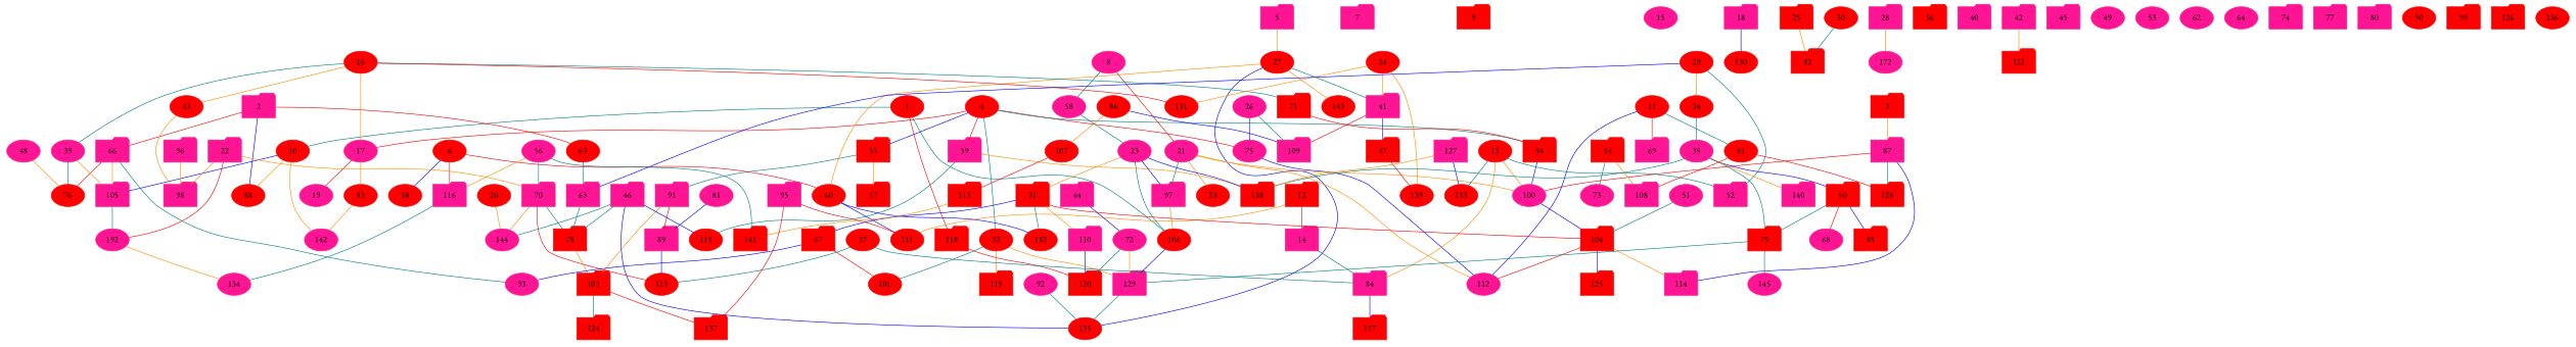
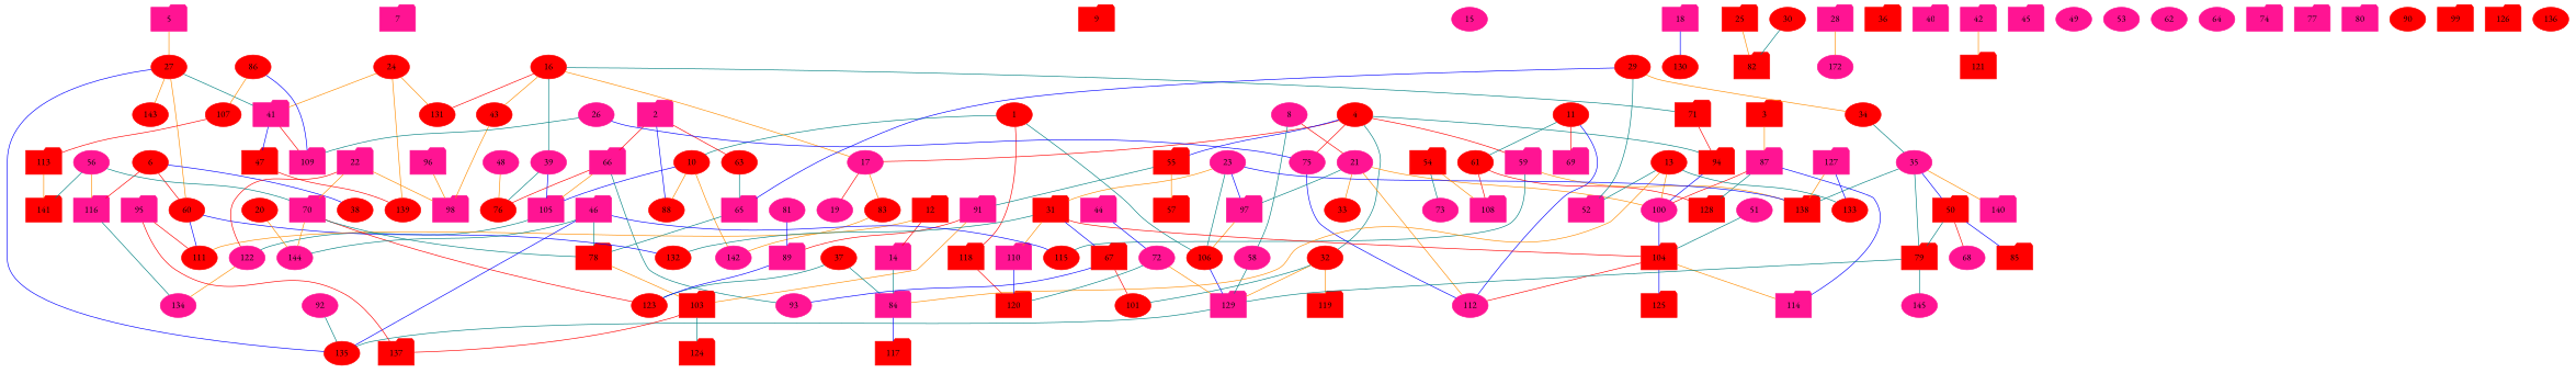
  graph {
    fontname="EB Garamond"
    node [color=red fontname="EB Garamond" shape=folder style=filled]
    edge [color=darkorange fontname="EB Garamond"]
    1 [shape=ellipse]
    10 [shape=ellipse]
    106 [shape=ellipse]
    118
    88 [shape=ellipse]
    105 [color=deeppink]
    142 [color=deeppink shape=ellipse]
    129 [color=deeppink]
    120
    2 [color=deeppink]
    63 [shape=ellipse]
    66 [color=deeppink]
    65 [color=deeppink]
    76 [shape=ellipse]
    93 [color=deeppink shape=ellipse]
    87 [color=deeppink]
    3
    100 [color=deeppink shape=ellipse]
    128
    114 [color=deeppink]
    4 [shape=ellipse]
    17 [color=deeppink shape=ellipse]
    32 [shape=ellipse]
    55
    59 [color=deeppink]
    75 [color=deeppink shape=ellipse]
    94
    19 [color=deeppink shape=ellipse]
    83 [shape=ellipse]
    101 [shape=ellipse]
    119
    57
    91 [color=deeppink]
    138
    115 [shape=ellipse]
    112 [color=deeppink shape=ellipse]
    5 [color=deeppink]
    27 [shape=ellipse]
    60 [shape=ellipse]
    41 [color=deeppink]
    135 [shape=ellipse]
    143 [shape=ellipse]
    6 [shape=ellipse]
    38 [shape=ellipse]
    116 [color=deeppink]
    111 [shape=ellipse]
    132 [shape=ellipse]
    134 [color=deeppink shape=ellipse]
    7 [color=deeppink]
    8 [color=deeppink shape=ellipse]
    21 [color=deeppink shape=ellipse]
    58 [color=deeppink shape=ellipse]
    33 [shape=ellipse]
    97 [color=deeppink]
    9
-   122 [color=deeppink shape=ellipse label=192]
+   122 [color=deeppink shape=ellipse]
    11 [shape=ellipse]
    61 [shape=ellipse]
    69 [color=deeppink]
    108 [color=deeppink]
    14 [color=deeppink]
    12
    84 [color=deeppink]
    13 [shape=ellipse]
    52 [color=deeppink]
    133 [shape=ellipse]
    117
    104
    15 [color=deeppink shape=ellipse]
    16 [shape=ellipse]
    39 [color=deeppink shape=ellipse]
    43 [shape=ellipse]
    71
    131 [shape=ellipse]
    98 [color=deeppink]
    18 [color=deeppink]
    130 [shape=ellipse]
    20 [shape=ellipse]
    144 [color=deeppink shape=ellipse]
    22 [color=deeppink]
    70 [color=deeppink]
    123 [shape=ellipse]
    78
    23 [color=deeppink shape=ellipse]
    31
    67
    110 [color=deeppink]
    24 [shape=ellipse]
    139 [shape=ellipse]
    109 [color=deeppink]
    47
    25
    82
    26 [color=deeppink shape=ellipse]
    28 [color=deeppink]
    n96 [color=deeppink label=172 shape=ellipse]
    29 [shape=ellipse]
    34 [shape=ellipse]
    35 [color=deeppink shape=ellipse]
    30 [shape=ellipse]
    125
    50
    79
    140 [color=deeppink]
    68 [color=deeppink shape=ellipse]
    85
    145 [color=deeppink shape=ellipse]
    36
    37 [shape=ellipse]
    40 [color=deeppink]
    42 [color=deeppink]
    121
    44 [color=deeppink]
    72 [color=deeppink shape=ellipse]
    45 [color=deeppink]
    46 [color=deeppink]
    103
    48 [color=deeppink shape=ellipse]
    49 [color=deeppink shape=ellipse]
    51 [color=deeppink shape=ellipse]
    53 [color=deeppink shape=ellipse]
    73 [color=deeppink shape=ellipse]
    54
    89 [color=deeppink]
    56 [color=deeppink shape=ellipse]
    141
    62 [color=deeppink shape=ellipse]
    64 [color=deeppink shape=ellipse]
    74 [color=deeppink]
    77 [color=deeppink]
    137
    124
    80 [color=deeppink]
    81 [color=deeppink shape=ellipse]
    86 [shape=ellipse]
    107 [shape=ellipse]
    113
    90 [shape=ellipse]
    92 [color=deeppink shape=ellipse]
    95 [color=deeppink]
    96 [color=deeppink]
    99
    126
    127 [color=deeppink]
    136 [shape=ellipse]
    1 -- 10 [color=teal]
    1 -- 106 [color=teal]
    1 -- 118 [color=red]
    10 -- 88
    10 -- 105 [color=blue]
    10 -- 142
    106 -- 129 [color=blue]
    118 -- 120 [color=red]
    105 -- 122 [color=teal]
    129 -- 135 [color=teal]
    2 -- 88 [color=blue]
    2 -- 63 [color=red]
    2 -- 66 [color=red]
    63 -- 65 [color=teal]
    66 -- 105
    66 -- 76 [color=red]
    66 -- 93 [color=teal]
    65 -- 78 [color=teal]
    87 -- 100 [color=red]
    87 -- 128 [color=teal]
    87 -- 114 [color=blue]
    3 -- 87
    100 -- 104 [color=blue]
    4 -- 17 [color=red]
    4 -- 32 [color=teal]
    4 -- 55 [color=blue]
    4 -- 59 [color=red]
    4 -- 75 [color=red]
    4 -- 94 [color=teal]
    17 -- 19 [color=red]
    17 -- 83
    32 -- 129
    32 -- 101 [color=teal]
    32 -- 119
    55 -- 57
    55 -- 91 [color=teal]
    59 -- 138
    59 -- 115 [color=teal]
    75 -- 112 [color=blue]
    94 -- 100 [color=blue]
    83 -- 142
    91 -- 103
    91 -- 89 [color=red]
    5 -- 27
    27 -- 60
    27 -- 41 [color=teal]
    27 -- 135 [color=blue]
    27 -- 143
    60 -- 111 [color=blue]
    60 -- 132 [color=blue]
    41 -- 109 [color=red]
    41 -- 47 [color=blue]
    6 -- 60 [color=red]
    6 -- 38 [color=blue]
    6 -- 116 [color=red]
    116 -- 134 [color=teal]
    8 -- 21 [color=red]
    8 -- 58 [color=teal]
    21 -- 100
    21 -- 112
    21 -- 33
    21 -- 97 [color=teal]
-   58 -- 23 [color=teal]
+   58 -- 129 [color=teal]
    97 -- 106
    122 -- 134
    11 -- 112 [color=blue]
    11 -- 61 [color=teal]
    11 -- 69 [color=red]
    61 -- 128 [color=red]
    61 -- 108 [color=red]
    14 -- 84 [color=teal]
    12 -- 111
    12 -- 14 [color=red]
    84 -- 117 [color=blue]
    13 -- 100
    13 -- 84
    13 -- 52 [color=teal]
    13 -- 133 [color=teal]
    104 -- 114
    104 -- 112 [color=red]
    104 -- 125 [color=blue]
    16 -- 17
    16 -- 39 [color=teal]
    16 -- 43
    16 -- 71 [color=teal]
    16 -- 131 [color=red]
-   39 -- 105
+   39 -- 105 [color=blue]
    39 -- 76 [color=teal]
    43 -- 98
    71 -- 94 [color=red]
    18 -- 130 [color=blue]
    20 -- 144
    22 -- 122 [color=red]
    22 -- 98
    22 -- 70
    70 -- 144
    70 -- 123 [color=red]
    70 -- 78 [color=teal]
    78 -- 103
    23 -- 106 [color=teal]
    23 -- 138 [color=blue]
    23 -- 97 [color=blue]
    23 -- 31
    31 -- 132 [color=teal]
    31 -- 104 [color=red]
    31 -- 67 [color=blue]
    31 -- 110
    67 -- 93 [color=blue]
    67 -- 101 [color=red]
    110 -- 120 [color=blue]
    24 -- 41
    24 -- 131
    24 -- 139
    47 -- 139 [color=red]
    25 -- 82
    26 -- 75 [color=blue]
    26 -- 109 [color=teal]
    28 -- n96
    29 -- 65 [color=blue]
    29 -- 52 [color=teal]
    29 -- 34
    34 -- 35 [color=teal]
    35 -- 138 [color=teal]
    35 -- 50 [color=blue]
    35 -- 79 [color=teal]
    35 -- 140
    30 -- 82 [color=teal]
    50 -- 79 [color=teal]
    50 -- 68 [color=red]
    50 -- 85 [color=blue]
    79 -- 129 [color=teal]
    79 -- 145 [color=teal]
    37 -- 84 [color=teal]
    37 -- 123 [color=teal]
    42 -- 121
    44 -- 72 [color=blue]
    72 -- 129
    72 -- 120 [color=teal]
    46 -- 115 [color=blue]
    46 -- 135 [color=blue]
    46 -- 144 [color=teal]
    46 -- 78 [color=teal]
    103 -- 137 [color=red]
    103 -- 124 [color=teal]
    48 -- 76
    51 -- 104 [color=teal]
    54 -- 108
    54 -- 73 [color=teal]
    89 -- 123 [color=blue]
    56 -- 116
    56 -- 70 [color=teal]
    56 -- 141 [color=teal]
    81 -- 89 [color=blue]
    86 -- 109 [color=blue]
    86 -- 107
    107 -- 113 [color=red]
    113 -- 141
    92 -- 135 [color=teal]
    95 -- 111 [color=red]
    95 -- 137 [color=red]
    96 -- 98
    127 -- 138
    127 -- 133 [color=blue]
  }
